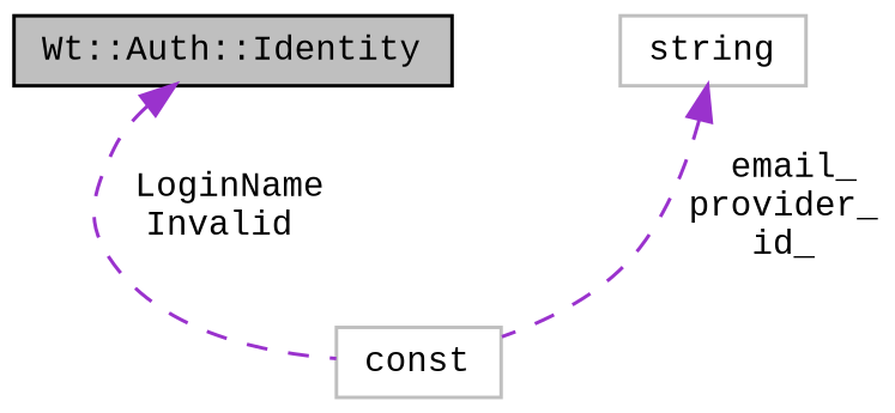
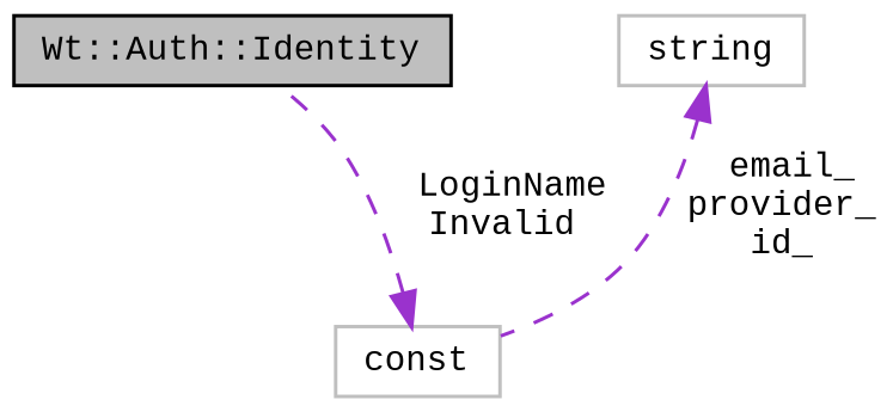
  digraph {
    fontname="Liberation Mono"
    node [color=grey75 fillcolor=white fontname="Liberation Mono" fontsize=10 shape=record style=filled]
    edge [color=darkorchid3 dir=back fontname="Liberation Mono" fontsize=10 labelfontname=Helvetica labelfontsize=10 style=dashed]
    n1 [color=black fillcolor=grey75 fontcolor=black height=0.2 label="Wt::Auth::Identity" width=0.4]
    n2 [height=0.2 label=string width=0.4]
    n3 [height=0.2 label=const width=0.4]
    n2 -> n3 [label=" email_\nprovider_\nid_"]
-   n1 -> n3 [label=" LoginName\nInvalid"]
+   n3 -> n1 [label=" LoginName\nInvalid"]
  }
